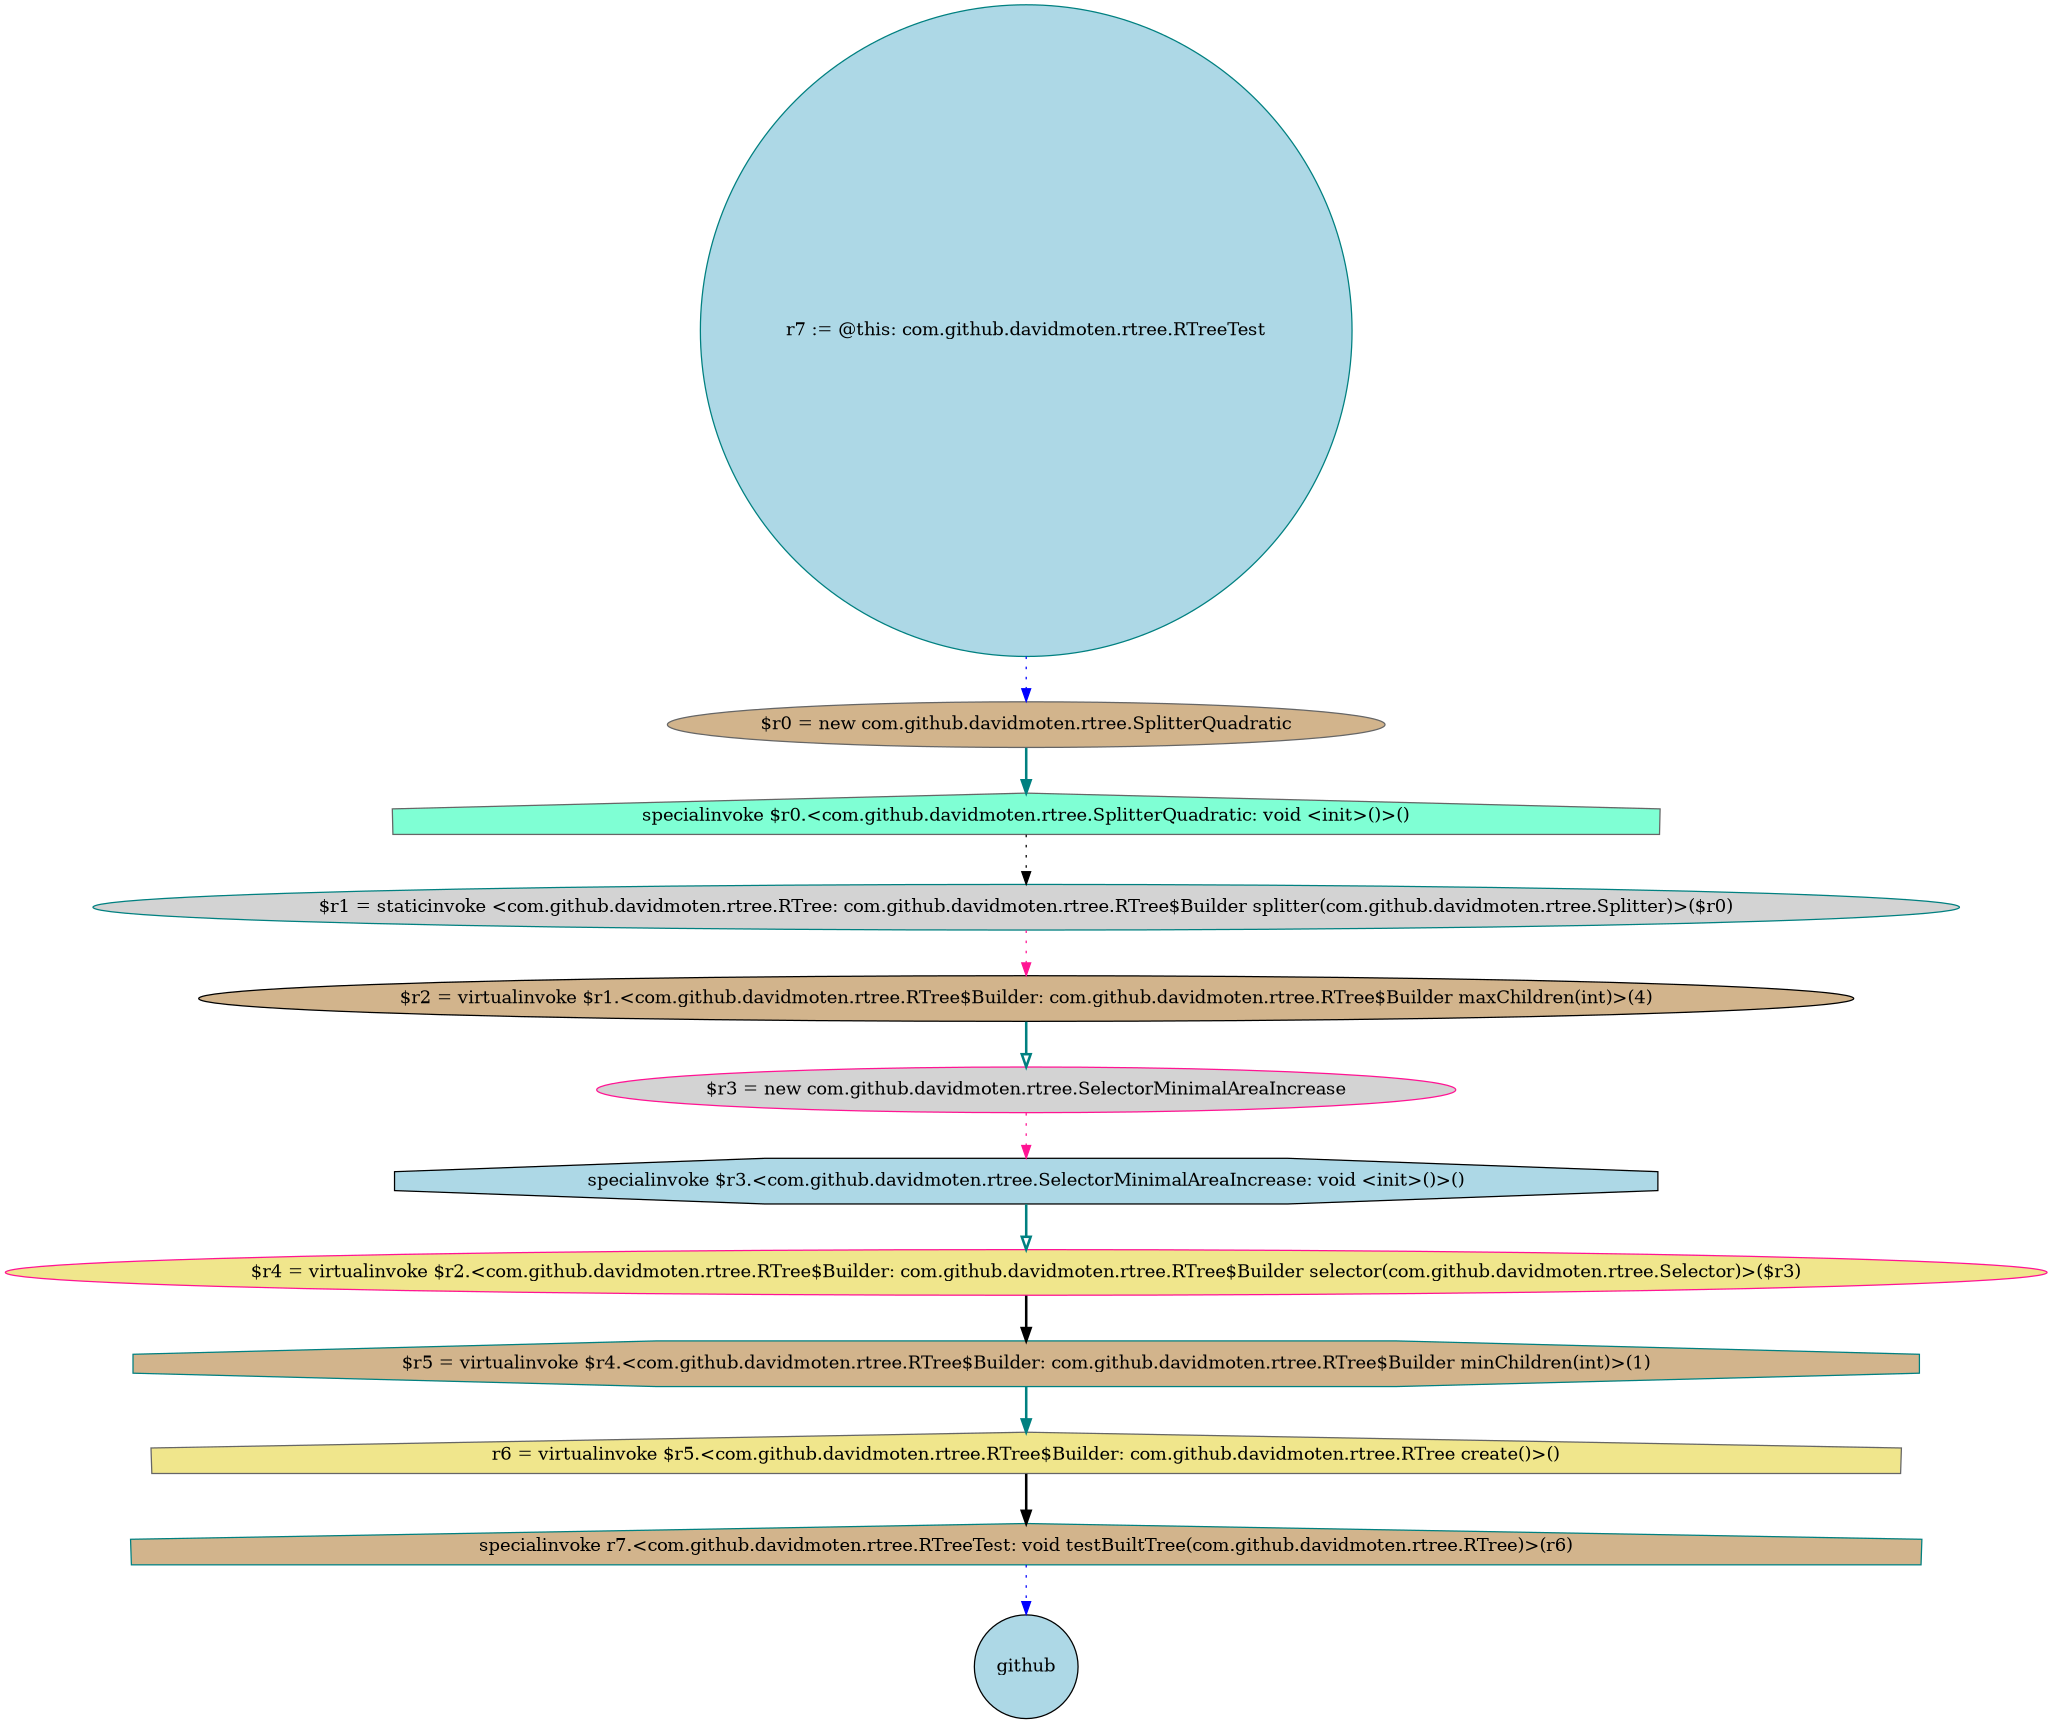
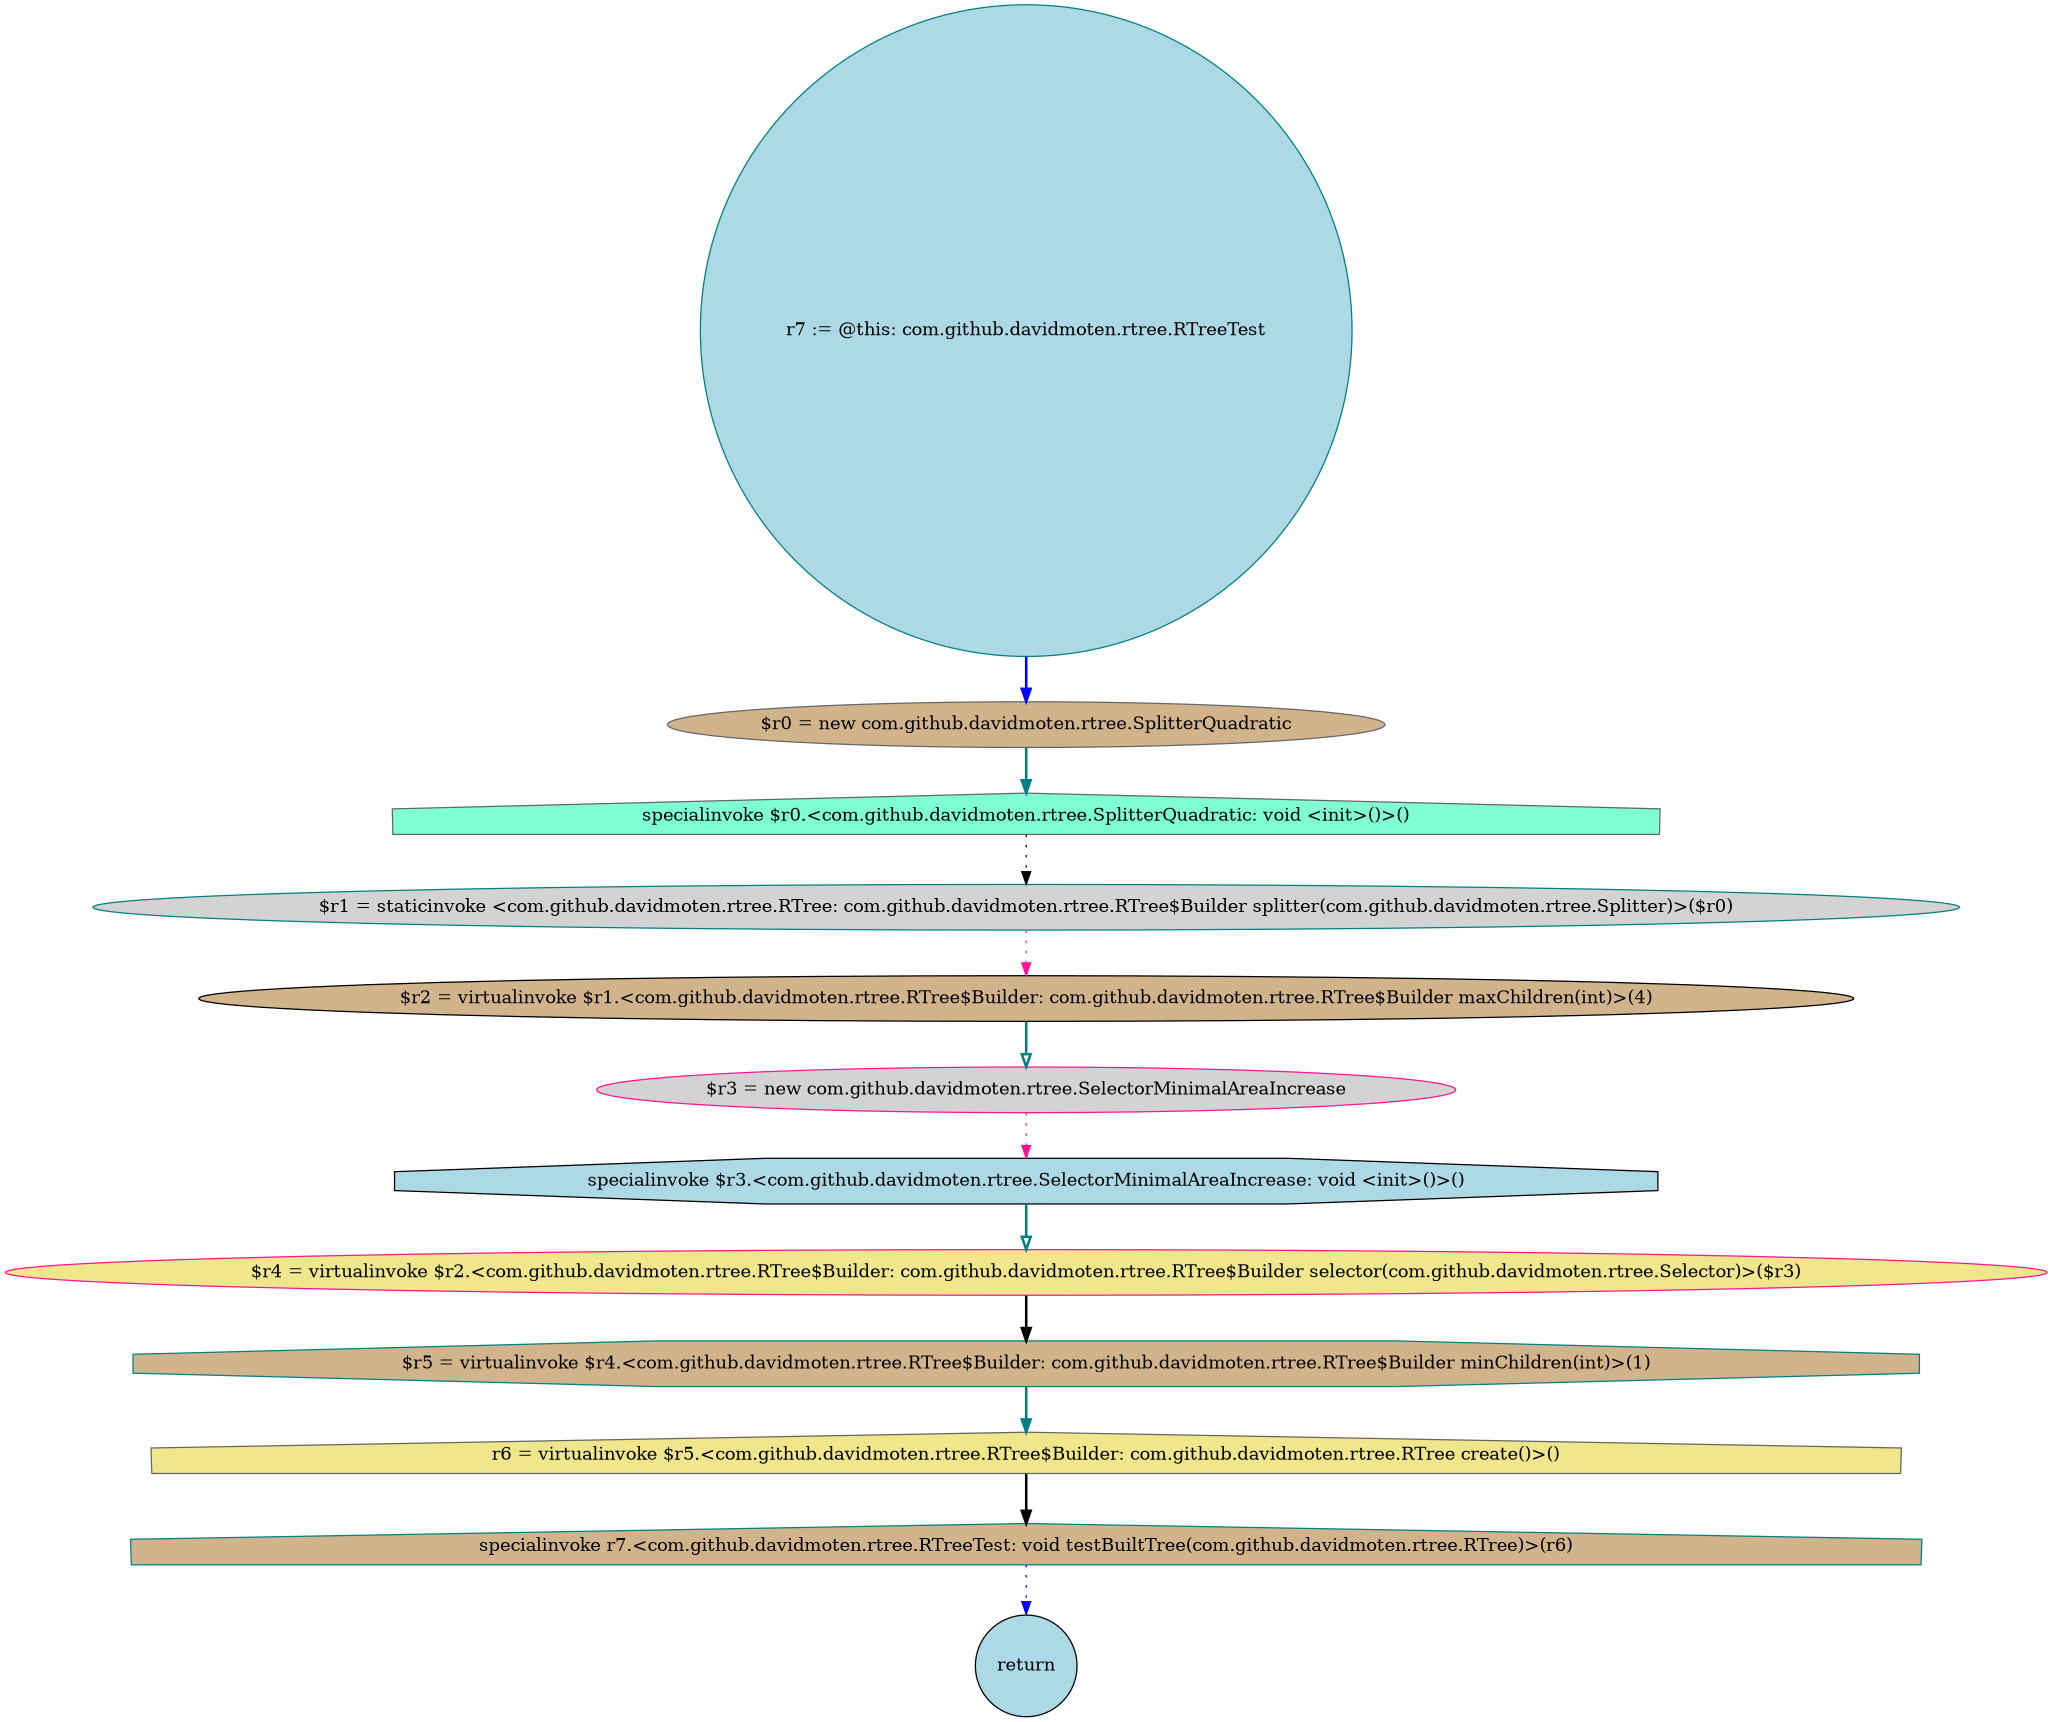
  digraph {
    fontname="DejaVu Serif"
    node [color=teal fillcolor=tan fontname="DejaVu Serif" shape=ellipse style=filled]
    edge [arrowhead=normal color=teal fontname="DejaVu Serif" style=bold]
    "r7 := @this: com.github.davidmoten.rtree.RTreeTest" [fillcolor=lightblue shape=circle]
    "$r0 = new com.github.davidmoten.rtree.SplitterQuadratic" [color=gray40]
    "specialinvoke $r0.<com.github.davidmoten.rtree.SplitterQuadratic: void <init>()>()" [color=gray40 fillcolor=aquamarine shape=house]
    "$r1 = staticinvoke <com.github.davidmoten.rtree.RTree: com.github.davidmoten.rtree.RTree$Builder splitter(com.github.davidmoten.rtree.Splitter)>($r0)" [fillcolor=lightgrey]
    "$r2 = virtualinvoke $r1.<com.github.davidmoten.rtree.RTree$Builder: com.github.davidmoten.rtree.RTree$Builder maxChildren(int)>(4)" [color=black]
    "$r3 = new com.github.davidmoten.rtree.SelectorMinimalAreaIncrease" [color=deeppink fillcolor=lightgrey]
    "specialinvoke $r3.<com.github.davidmoten.rtree.SelectorMinimalAreaIncrease: void <init>()>()" [color=black fillcolor=lightblue shape=octagon]
    "$r4 = virtualinvoke $r2.<com.github.davidmoten.rtree.RTree$Builder: com.github.davidmoten.rtree.RTree$Builder selector(com.github.davidmoten.rtree.Selector)>($r3)" [color=deeppink fillcolor=khaki]
    "$r5 = virtualinvoke $r4.<com.github.davidmoten.rtree.RTree$Builder: com.github.davidmoten.rtree.RTree$Builder minChildren(int)>(1)" [shape=octagon]
    "r6 = virtualinvoke $r5.<com.github.davidmoten.rtree.RTree$Builder: com.github.davidmoten.rtree.RTree create()>()" [color=gray40 fillcolor=khaki shape=house]
    "specialinvoke r7.<com.github.davidmoten.rtree.RTreeTest: void testBuiltTree(com.github.davidmoten.rtree.RTree)>(r6)" [shape=house]
-   return [color=black fillcolor=lightblue shape=circle label=github]
-   "r7 := @this: com.github.davidmoten.rtree.RTreeTest" -> "$r0 = new com.github.davidmoten.rtree.SplitterQuadratic" [color=blue style=dotted]
+   return [color=black fillcolor=lightblue shape=circle]
+   "r7 := @this: com.github.davidmoten.rtree.RTreeTest" -> "$r0 = new com.github.davidmoten.rtree.SplitterQuadratic" [color=blue]
    "$r0 = new com.github.davidmoten.rtree.SplitterQuadratic" -> "specialinvoke $r0.<com.github.davidmoten.rtree.SplitterQuadratic: void <init>()>()"
    "specialinvoke $r0.<com.github.davidmoten.rtree.SplitterQuadratic: void <init>()>()" -> "$r1 = staticinvoke <com.github.davidmoten.rtree.RTree: com.github.davidmoten.rtree.RTree$Builder splitter(com.github.davidmoten.rtree.Splitter)>($r0)" [color=black style=dotted]
    "$r1 = staticinvoke <com.github.davidmoten.rtree.RTree: com.github.davidmoten.rtree.RTree$Builder splitter(com.github.davidmoten.rtree.Splitter)>($r0)" -> "$r2 = virtualinvoke $r1.<com.github.davidmoten.rtree.RTree$Builder: com.github.davidmoten.rtree.RTree$Builder maxChildren(int)>(4)" [color=deeppink style=dotted]
    "$r2 = virtualinvoke $r1.<com.github.davidmoten.rtree.RTree$Builder: com.github.davidmoten.rtree.RTree$Builder maxChildren(int)>(4)" -> "$r3 = new com.github.davidmoten.rtree.SelectorMinimalAreaIncrease" [arrowhead=onormal]
    "$r3 = new com.github.davidmoten.rtree.SelectorMinimalAreaIncrease" -> "specialinvoke $r3.<com.github.davidmoten.rtree.SelectorMinimalAreaIncrease: void <init>()>()" [color=deeppink style=dotted]
    "specialinvoke $r3.<com.github.davidmoten.rtree.SelectorMinimalAreaIncrease: void <init>()>()" -> "$r4 = virtualinvoke $r2.<com.github.davidmoten.rtree.RTree$Builder: com.github.davidmoten.rtree.RTree$Builder selector(com.github.davidmoten.rtree.Selector)>($r3)" [arrowhead=onormal]
    "$r4 = virtualinvoke $r2.<com.github.davidmoten.rtree.RTree$Builder: com.github.davidmoten.rtree.RTree$Builder selector(com.github.davidmoten.rtree.Selector)>($r3)" -> "$r5 = virtualinvoke $r4.<com.github.davidmoten.rtree.RTree$Builder: com.github.davidmoten.rtree.RTree$Builder minChildren(int)>(1)" [color=black]
    "$r5 = virtualinvoke $r4.<com.github.davidmoten.rtree.RTree$Builder: com.github.davidmoten.rtree.RTree$Builder minChildren(int)>(1)" -> "r6 = virtualinvoke $r5.<com.github.davidmoten.rtree.RTree$Builder: com.github.davidmoten.rtree.RTree create()>()"
    "r6 = virtualinvoke $r5.<com.github.davidmoten.rtree.RTree$Builder: com.github.davidmoten.rtree.RTree create()>()" -> "specialinvoke r7.<com.github.davidmoten.rtree.RTreeTest: void testBuiltTree(com.github.davidmoten.rtree.RTree)>(r6)" [color=black]
    "specialinvoke r7.<com.github.davidmoten.rtree.RTreeTest: void testBuiltTree(com.github.davidmoten.rtree.RTree)>(r6)" -> return [color=blue style=dotted]
  }
